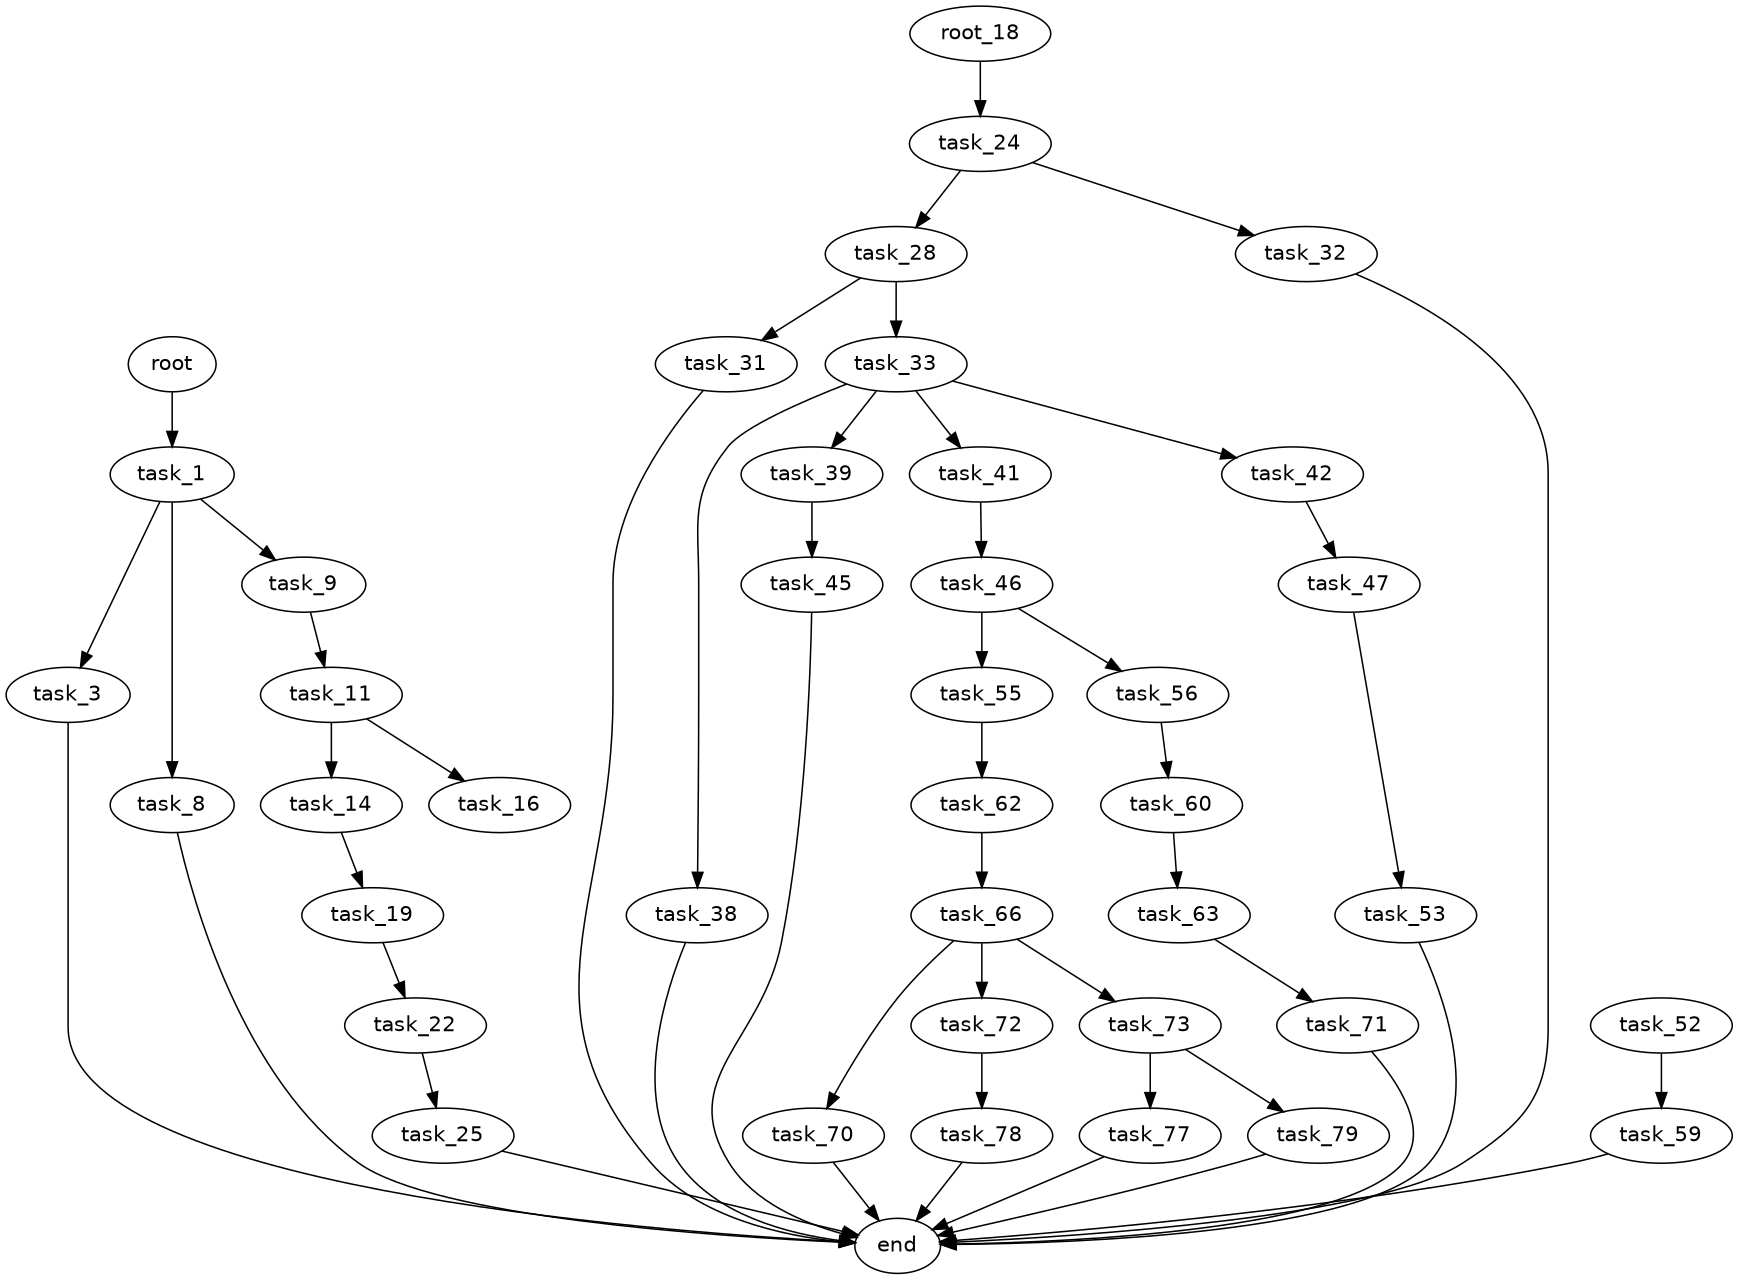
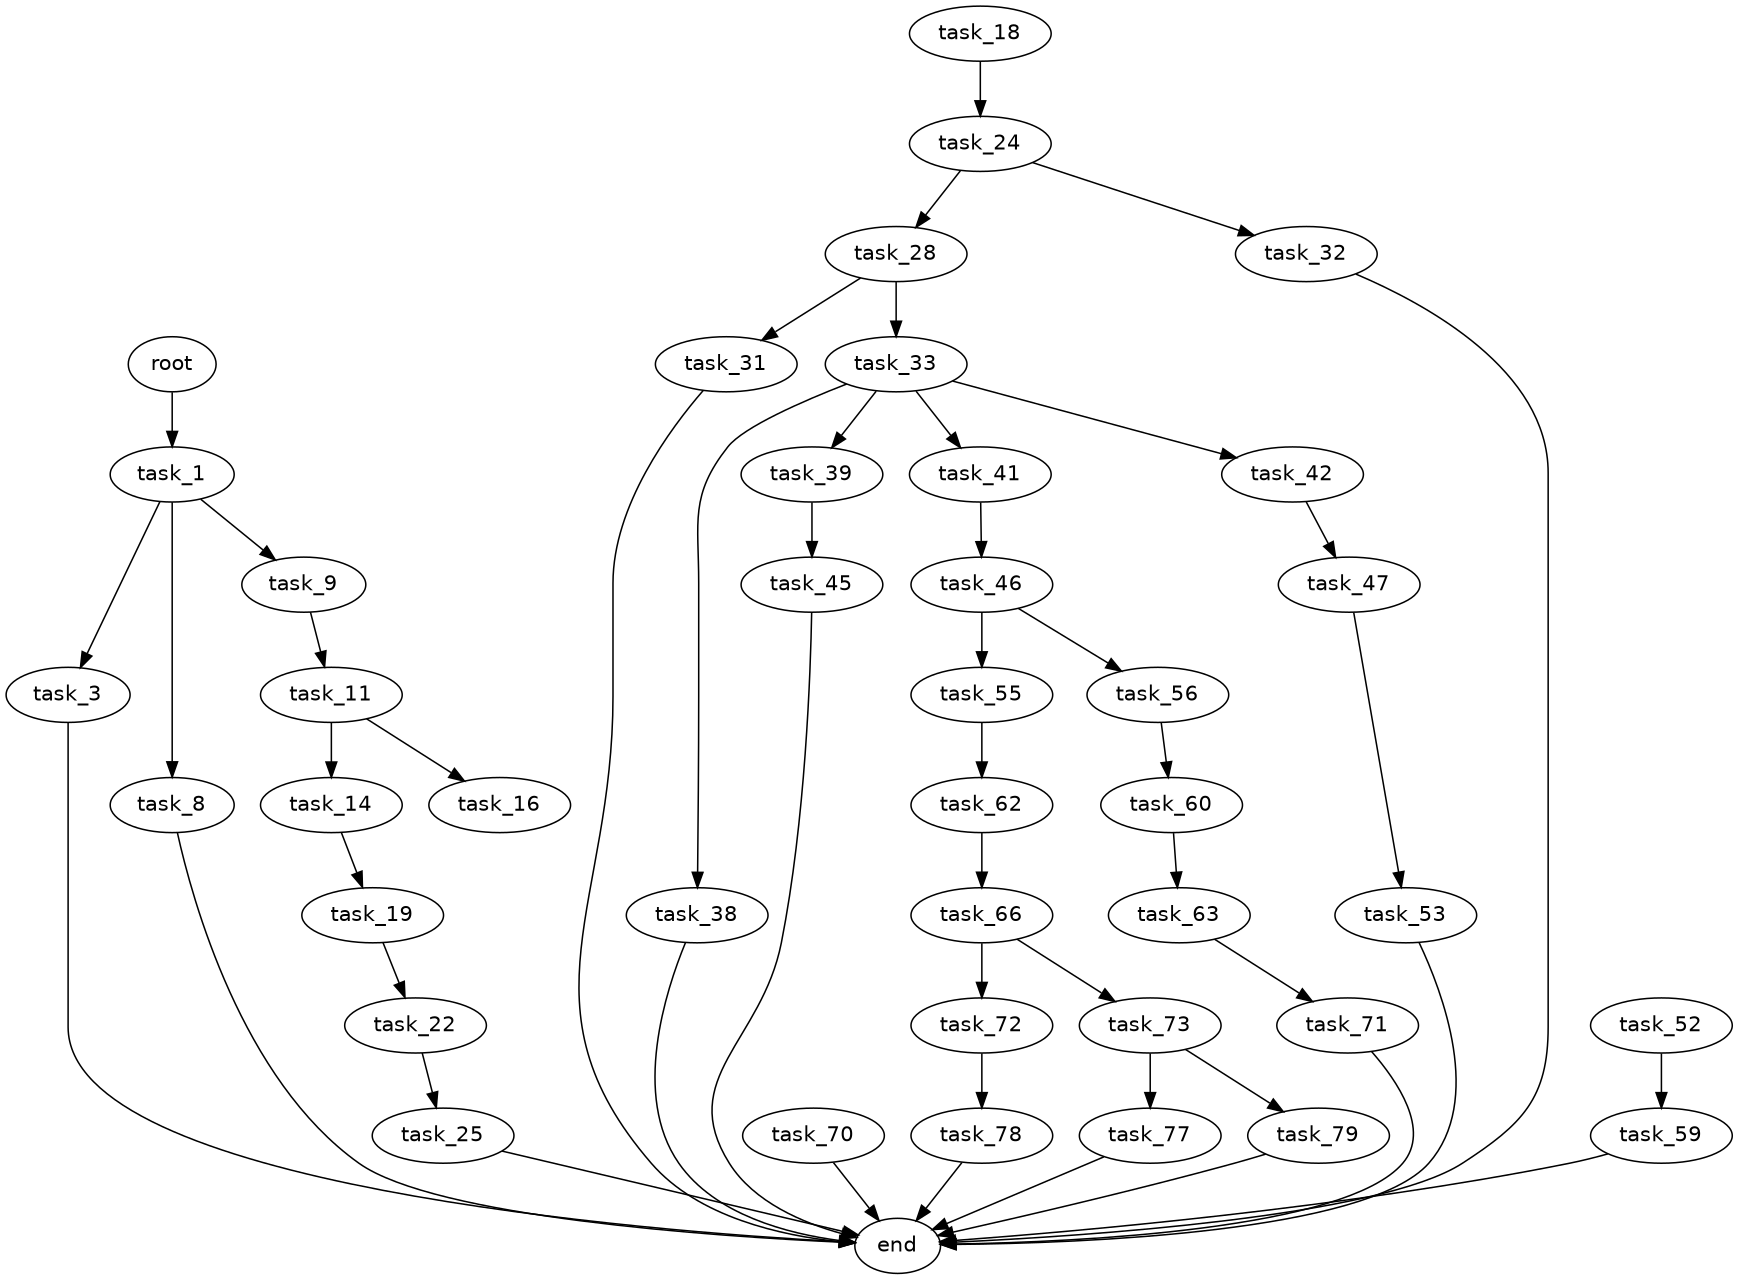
  digraph {
    fontname="DejaVu Sans"
    node [fontname="DejaVu Sans"]
    edge [fontname="DejaVu Sans"]
    root
    task_1
    n3 [label=task_3]
    task_8
    task_9
    end
    task_11
    task_14
    task_16
    task_19
    task_22
-   task_18 [label=root_18]
+   task_18
    task_24
    task_25
    task_28
    task_32
    task_31
    task_33
    task_38
    task_39
    task_41
    task_42
    task_45
    task_46
    task_47
    task_55
    task_56
    task_53
    task_62
    task_60
    task_52
    task_59
    task_66
    task_63
    task_70
    task_72
    task_73
    task_71
    task_78
    task_77
    task_79
    root -> task_1
    task_1 -> n3
    task_1 -> task_8
    task_1 -> task_9
    n3 -> end
    task_8 -> end
    task_9 -> task_11
    task_11 -> task_14
    task_11 -> task_16
    task_14 -> task_19
    task_19 -> task_22
    task_22 -> task_25
    task_18 -> task_24
    task_24 -> task_28
    task_24 -> task_32
    task_25 -> end
    task_28 -> task_31
    task_28 -> task_33
    task_32 -> end
    task_31 -> end
    task_33 -> task_38
    task_33 -> task_39
    task_33 -> task_41
    task_33 -> task_42
    task_38 -> end
    task_39 -> task_45
    task_41 -> task_46
    task_42 -> task_47
    task_45 -> end
    task_46 -> task_55
    task_46 -> task_56
    task_47 -> task_53
    task_55 -> task_62
    task_56 -> task_60
    task_53 -> end
    task_62 -> task_66
    task_60 -> task_63
    task_52 -> task_59
    task_59 -> end
-   task_66 -> task_70
    task_66 -> task_72
    task_66 -> task_73
    task_63 -> task_71
    task_70 -> end
    task_72 -> task_78
    task_73 -> task_77
    task_73 -> task_79
    task_71 -> end
    task_78 -> end
    task_77 -> end
    task_79 -> end
  }
